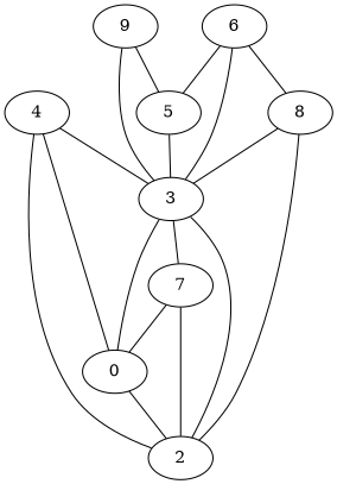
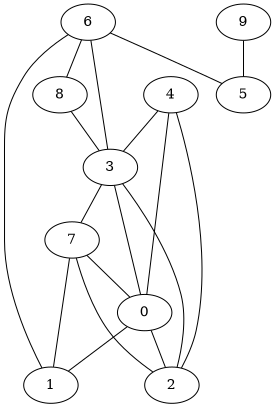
  graph {
    n1 [label=0]
+   n2 [label=1]
    n3 [label=2]
    n4 [label=3]
    n5 [label=7]
    n6 [label=4]
    n7 [label=5]
    n8 [label=6]
    n9 [label=8]
    n10 [label=9]
+   n1 -- n2
    n1 -- n3
    n4 -- n1
    n4 -- n3
    n4 -- n5
    n5 -- n1
+   n5 -- n2
    n5 -- n3
    n6 -- n1
    n6 -- n3
    n6 -- n4
-   n7 -- n4
+   n8 -- n2
    n8 -- n4
    n8 -- n7
    n8 -- n9
-   n9 -- n3
    n9 -- n4
-   n10 -- n4
    n10 -- n7
  }
